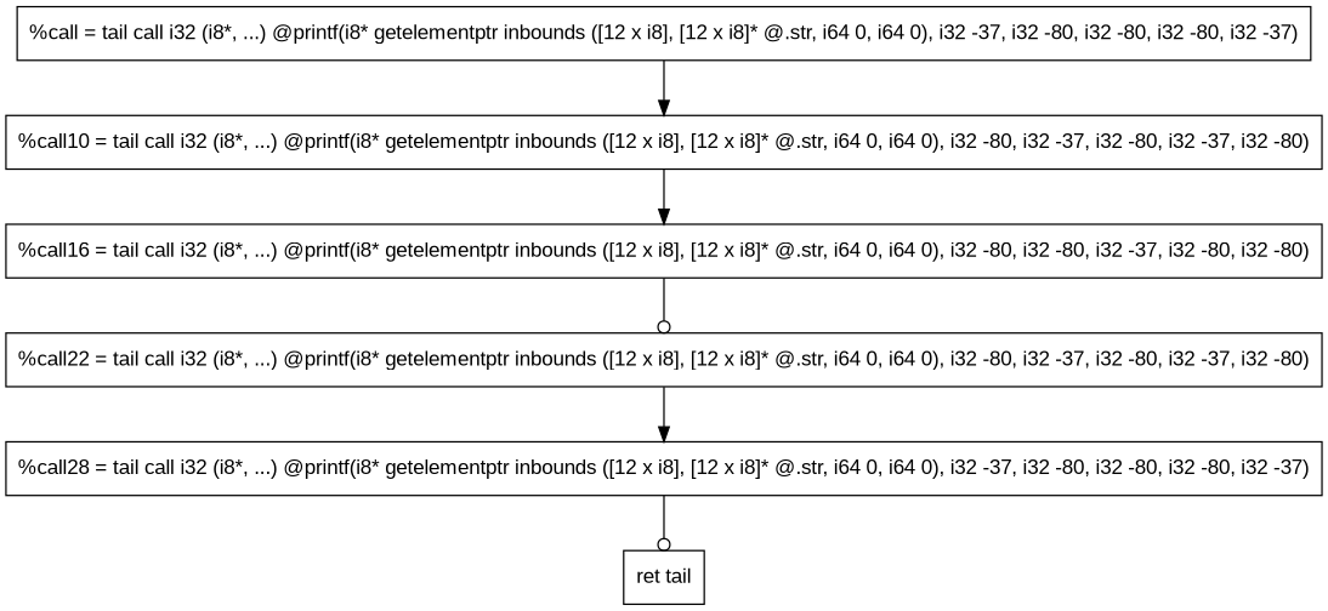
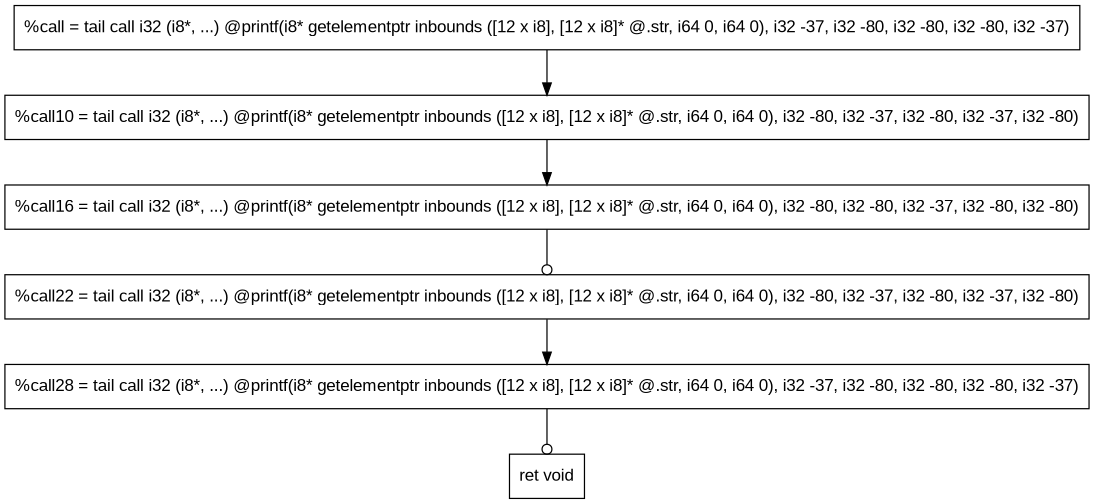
  digraph {
    fontname="Liberation Sans"
    node [shape=record fontname="Liberation Sans"]
    edge [arrowhead=normal fontname="Liberation Sans"]
    n1 [label="  %call = tail call i32 (i8*, ...) @printf(i8* getelementptr inbounds ([12 x i8], [12 x i8]* @.str, i64 0, i64 0), i32 -37, i32 -80, i32 -80, i32 -80, i32 -37)"]
    n2 [label="  %call10 = tail call i32 (i8*, ...) @printf(i8* getelementptr inbounds ([12 x i8], [12 x i8]* @.str, i64 0, i64 0), i32 -80, i32 -37, i32 -80, i32 -37, i32 -80)"]
    n3 [label="  %call16 = tail call i32 (i8*, ...) @printf(i8* getelementptr inbounds ([12 x i8], [12 x i8]* @.str, i64 0, i64 0), i32 -80, i32 -80, i32 -37, i32 -80, i32 -80)"]
    n4 [label="  %call22 = tail call i32 (i8*, ...) @printf(i8* getelementptr inbounds ([12 x i8], [12 x i8]* @.str, i64 0, i64 0), i32 -80, i32 -37, i32 -80, i32 -37, i32 -80)"]
    n5 [label="  %call28 = tail call i32 (i8*, ...) @printf(i8* getelementptr inbounds ([12 x i8], [12 x i8]* @.str, i64 0, i64 0), i32 -37, i32 -80, i32 -80, i32 -80, i32 -37)"]
-   n6 [label="ret tail"]
+   n6 [label="  ret void"]
    n1 -> n2
    n2 -> n3
    n3 -> n4 [arrowhead=odot]
    n4 -> n5
    n5 -> n6 [arrowhead=odot]
  }
